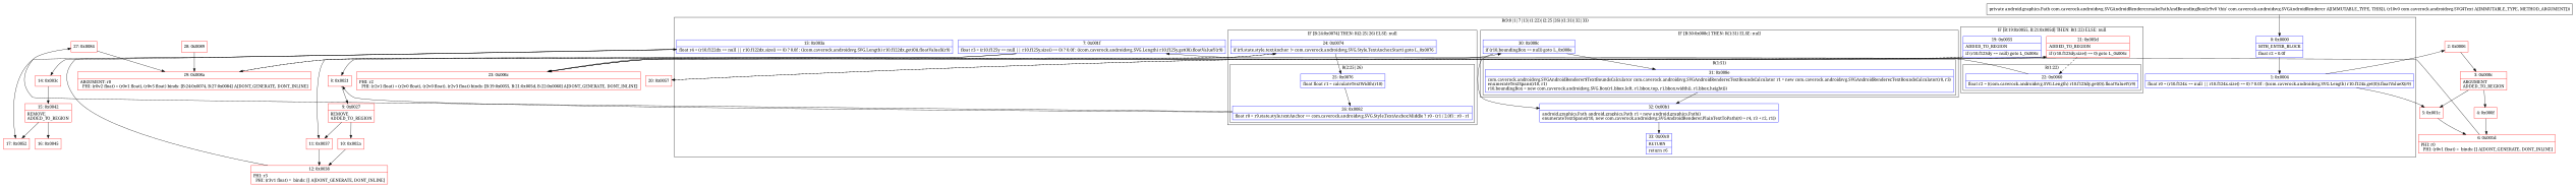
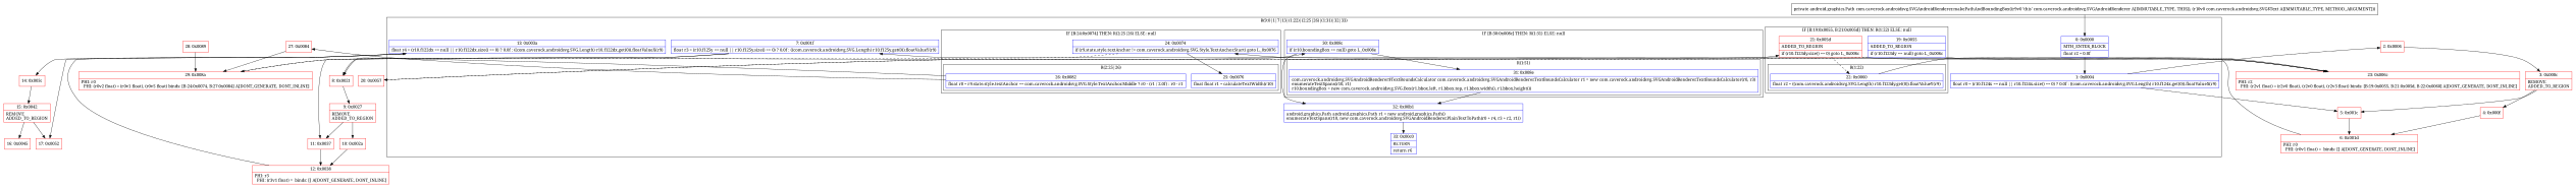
  digraph {
    fontname="Noto Serif"
    node [color=red fontname="Noto Serif" shape=record]
    edge [fontname="Noto Serif"]
    n1 [color=blue label="{22\:\ 0x0060|float r2 = ((com.caverock.androidsvg.SVG.Length) r10.f123dy.get(0)).floatValueY(r9)\l}"]
    n2 [color=blue label="{19\:\ 0x0055|ADDED_TO_REGION\l|if (r10.f123dy == null) goto L_0x006c\l}"]
    n3 [label="{21\:\ 0x005d|ADDED_TO_REGION\l|if (r10.f123dy.size() == 0) goto L_0x006c\l}"]
    n4 [color=blue label="{25\:\ 0x0076|float float r1 = calculateTextWidth(r10)\l}"]
    n5 [color=blue label="{26\:\ 0x0082|float r0 = r9.state.style.textAnchor == com.caverock.androidsvg.SVG.Style.TextAnchor.Middle ? r0 \- (r1 \/ 2.0f) : r0 \- r1\l}"]
    n6 [color=blue label="{24\:\ 0x0074|if (r9.state.style.textAnchor != com.caverock.androidsvg.SVG.Style.TextAnchor.Start) goto L_0x0076\l}"]
    n7 [color=blue label="{31\:\ 0x008e|com.caverock.androidsvg.SVGAndroidRenderer$TextBoundsCalculator com.caverock.androidsvg.SVGAndroidRenderer.TextBoundsCalculator r1 = new com.caverock.androidsvg.SVGAndroidRenderer.TextBoundsCalculator(r0, r3)\lenumerateTextSpans(r10, r1)\lr10.boundingBox = new com.caverock.androidsvg.SVG.Box(r1.bbox.left, r1.bbox.top, r1.bbox.width(), r1.bbox.height())\l}"]
    n8 [color=blue label="{30\:\ 0x008c|if (r10.boundingBox == null) goto L_0x008e\l}"]
    n9 [color=blue label="{0\:\ 0x0000|MTH_ENTER_BLOCK\l|float r2 = 0.0f\l}"]
    n10 [color=blue label="{1\:\ 0x0004|float r0 = (r10.f124x == null \|\| r10.f124x.size() == 0) ? 0.0f : ((com.caverock.androidsvg.SVG.Length) r10.f124x.get(0)).floatValueX(r9)\l}"]
    n11 [color=blue label="{7\:\ 0x001f|float r3 = (r10.f125y == null \|\| r10.f125y.size() == 0) ? 0.0f : ((com.caverock.androidsvg.SVG.Length) r10.f125y.get(0)).floatValueY(r9)\l}"]
    n12 [color=blue label="{13\:\ 0x003a|float r4 = (r10.f122dx == null \|\| r10.f122dx.size() == 0) ? 0.0f : ((com.caverock.androidsvg.SVG.Length) r10.f122dx.get(0)).floatValueX(r9)\l}"]
    n13 [color=blue label="{32\:\ 0x00b1|android.graphics.Path android.graphics.Path r1 = new android.graphics.Path()\lenumerateTextSpans(r10, new com.caverock.androidsvg.SVGAndroidRenderer.PlainTextToPath(r0 + r4, r3 + r2, r1))\l}"]
    n14 [color=blue label="{33\:\ 0x00c0|RETURN\l|return r6\l}"]
    n15 [label="{23\:\ 0x006c|PHI: r2 \l  PHI: (r2v1 float) = (r2v0 float), (r2v0 float), (r2v3 float) binds: [B:19:0x0055, B:21:0x005d, B:22:0x0060] A[DONT_GENERATE, DONT_INLINE]\l}"]
    n16 [label="{20\:\ 0x0057}"]
    n17 [label="{8\:\ 0x0021}"]
    n18 [label="{27\:\ 0x0084}"]
-   n19 [label="{29\:\ 0x008a|ARGUMENT: r0 \l  PHI: (r0v2 float) = (r0v1 float), (r0v5 float) binds: [B:24:0x0074, B:27:0x0084] A[DONT_GENERATE, DONT_INLINE]\l}"]
+   n19 [label="{29\:\ 0x008a|PHI: r0 \l  PHI: (r0v2 float) = (r0v1 float), (r0v5 float) binds: [B:24:0x0074, B:27:0x0084] A[DONT_GENERATE, DONT_INLINE]\l}"]
    n20 [label="{2\:\ 0x0006}"]
    n21 [label="{5\:\ 0x001c}"]
    n22 [label="{11\:\ 0x0037}"]
    n23 [label="{14\:\ 0x003c}"]
    n24 [label="{17\:\ 0x0052}"]
-   n25 [label="{3\:\ 0x000c|ARGUMENT\lADDED_TO_REGION\l}"]
+   n25 [label="{3\:\ 0x000c|REMOVE\lADDED_TO_REGION\l}"]
    n26 [label="{6\:\ 0x001d|PHI: r0 \l  PHI: (r0v1 float) =  binds: [] A[DONT_GENERATE, DONT_INLINE]\l}"]
    n27 [label="{9\:\ 0x0027|REMOVE\lADDED_TO_REGION\l}"]
    n28 [label="{12\:\ 0x0038|PHI: r3 \l  PHI: (r3v1 float) =  binds: [] A[DONT_GENERATE, DONT_INLINE]\l}"]
    n29 [label="{15\:\ 0x0042|REMOVE\lADDED_TO_REGION\l}"]
    n30 [label="{28\:\ 0x0089}"]
    n31 [label="{4\:\ 0x000f}"]
    n32 [label="{10\:\ 0x002a}"]
    n33 [label="{16\:\ 0x0045}"]
    n34 [label="{private android.graphics.Path com.caverock.androidsvg.SVGAndroidRenderer.makePathAndBoundingBox((r9v0 'this' com.caverock.androidsvg.SVGAndroidRenderer A[IMMUTABLE_TYPE, THIS]), (r10v0 com.caverock.androidsvg.SVG$Text A[IMMUTABLE_TYPE, METHOD_ARGUMENT])) }" color=""]
    subgraph cluster_1 {
      label="R(9:0|1|7|13|(1:22)|(2:25|26)|(1:31)|32|33)"
      n9
      n10
      n11
      n12
      n13
      n14
      subgraph cluster_2 {
        label="IF [B:19:0x0055, B:21:0x005d] THEN: R(1:22) ELSE: null"
        n2
        n3
        subgraph cluster_3 {
          label="R(1:22)"
          n1
        }
      }
      subgraph cluster_4 {
        label="IF [B:24:0x0074] THEN: R(2:25|26) ELSE: null"
        n6
        subgraph cluster_5 {
          label="R(2:25|26)"
          n4
          n5
        }
      }
      subgraph cluster_6 {
        label="IF [B:30:0x008c] THEN: R(1:31) ELSE: null"
        n8
        subgraph cluster_7 {
          label="R(1:51)"
          n7
        }
      }
    }
    n1 -> n15
    n2 -> n15
    n2 -> n16 [style=dashed]
    n3 -> n1 [style=dashed]
    n3 -> n15
-   n4 -> n5
    n5 -> n17
    n5 -> n18
    n6 -> n4
    n6 -> n19 [style=dashed]
    n7 -> n13
    n8 -> n7
    n8 -> n13 [style=solid]
    n9 -> n10
    n10 -> n20
    n10 -> n21
    n11 -> n17
    n11 -> n22
    n12 -> n23
    n12 -> n24
    n13 -> n14
    n15 -> n6
    n16 -> n3
    n17 -> n27
    n18 -> n19
    n19 -> n8
    n20 -> n25
    n21 -> n26
    n22 -> n28
    n23 -> n29
    n25 -> n21
    n25 -> n31
    n26 -> n11
    n27 -> n22
    n27 -> n32
    n28 -> n12
    n29 -> n24
    n29 -> n33
    n30 -> n19
    n31 -> n26
    n32 -> n28
    n34 -> n9
  }
